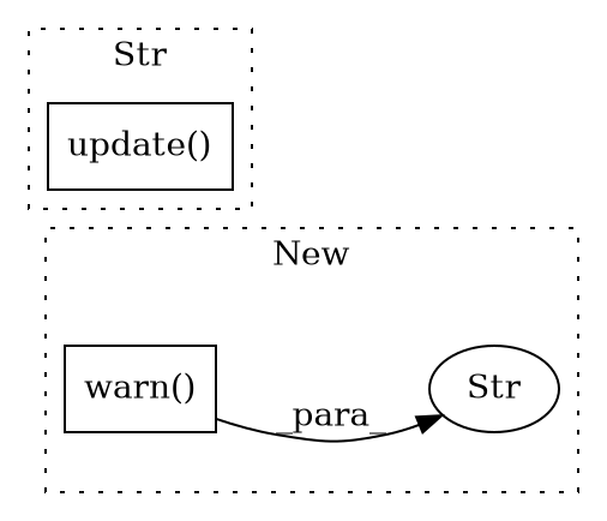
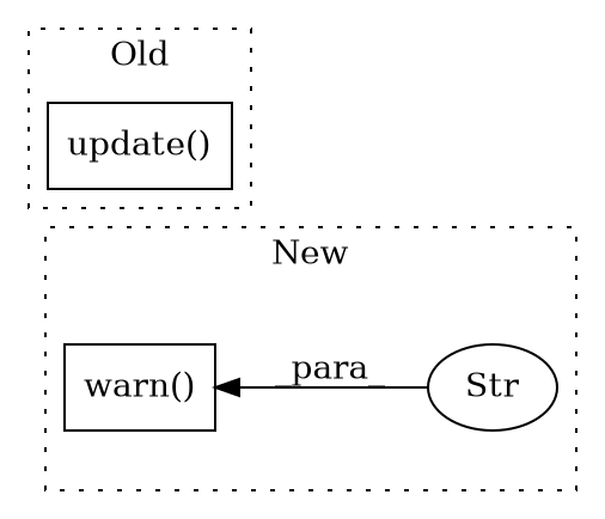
  digraph {
    rankdir=LR
    node [a=75 shape=box]
    n1 [l="14,1" label="warn()" s="3568,3686"]
    n2 [a=66 l=84 label=Str s=3582 shape=ellipse]
    n3 [l="19,1" label="update()" s="10094,10173"]
    subgraph cluster_1 {
      label=New
      style=dotted
      n1
      n2
    }
    subgraph cluster_2 {
-     label=Str
+     label=Old
      style=dotted
      n3
    }
-   n1 -> n2 [label=_para_]
+   n2 -> n1 [label=_para_]
  }
